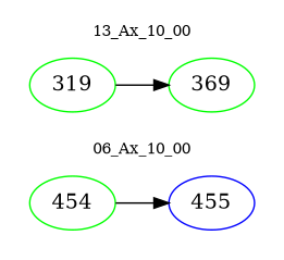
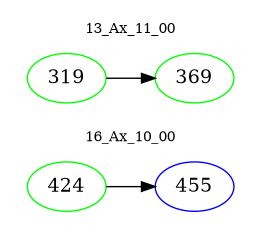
  digraph {
    rankdir=LR
    node [color=green]
    edge [color=black]
-   n1 [label=454]
+   n1 [label=424]
    n2 [color=blue label=455]
    n3 [label=319]
    n4 [label=369]
    subgraph cluster_1 {
      color=white
      fontsize=10
-     label="06_Ax_10_00"
+     label="16_Ax_10_00"
      n1
      n2
    }
    subgraph cluster_2 {
      color=white
      fontsize=10
-     label="13_Ax_10_00"
+     label="13_Ax_11_00"
      n3
      n4
    }
    n1 -> n2
    n3 -> n4
  }
